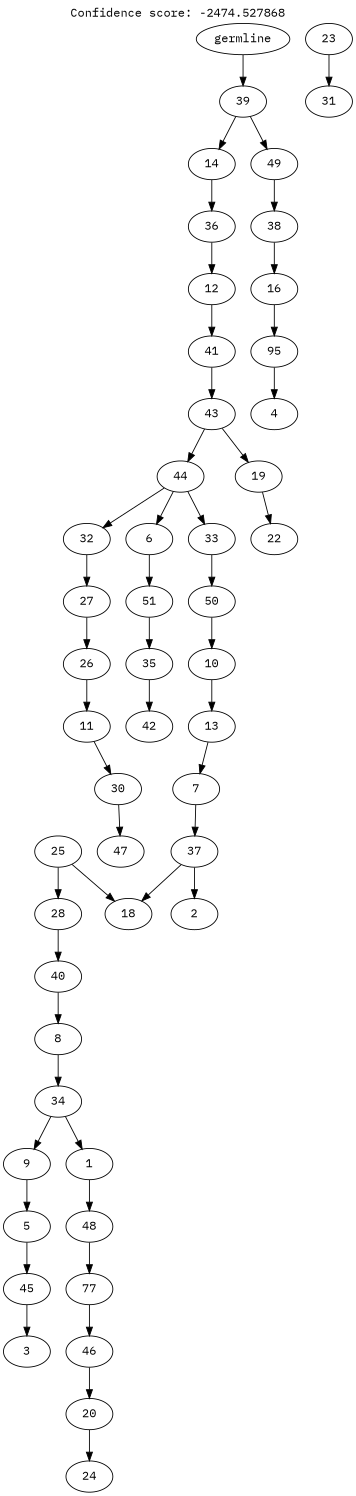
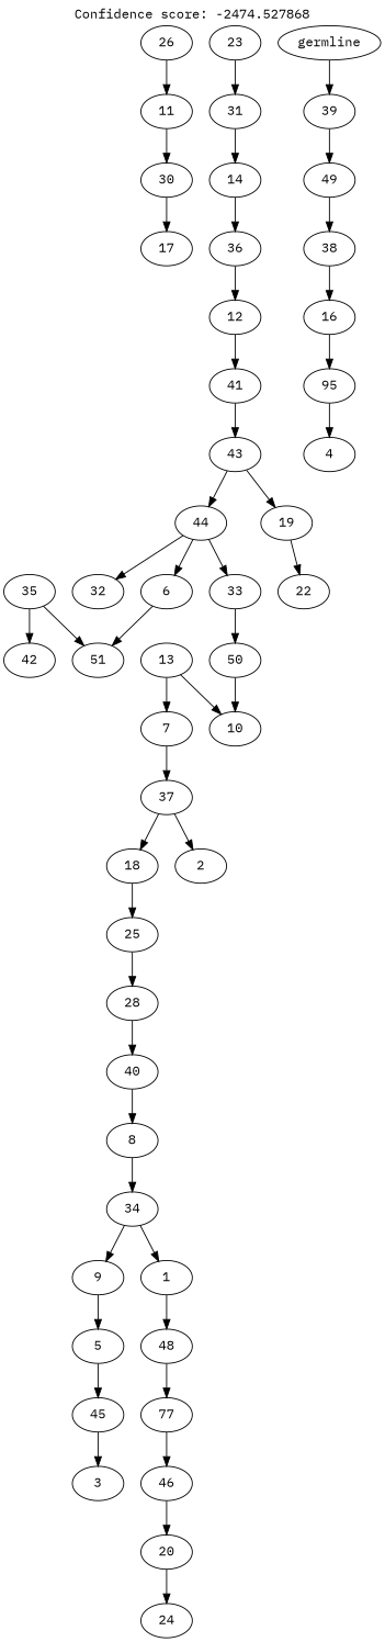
  digraph {
    fontname="IBM Plex Mono"
    label="Confidence score: -2474.527868"
    labelloc=t
    node [fontname="IBM Plex Mono"]
    edge [fontname="IBM Plex Mono"]
    n1 [label=30]
-   n2 [label=47]
+   n2 [label=17]
    n3 [label=11]
    n4 [label=26]
-   n5 [label=27]
    n6 [label=32]
    n7 [label=35]
    n8 [label=42]
    n9 [label=51]
    n10 [label=6]
    n11 [label=45]
    n12 [label=3]
    n13 [label=5]
    n14 [label=9]
    n15 [label=20]
    n16 [label=24]
    n17 [label=46]
    n18 [label=77]
    n19 [label=48]
    n20 [label=1]
    n21 [label=34]
    n22 [label=8]
    n23 [label=40]
    n24 [label=28]
    n25 [label=25]
    n26 [label=18]
    n27 [label=37]
    n28 [label=2]
    n29 [label=7]
    n30 [label=13]
    n31 [label=10]
    n32 [label=50]
    n33 [label=33]
    n34 [label=44]
    n35 [label=22]
    n36 [label=19]
    n37 [label=43]
    n38 [label=41]
    n39 [label=12]
    n40 [label=36]
    n41 [label=14]
    n42 [label=31]
    n43 [label=23]
    n44 [label=4]
    n45 [label=95]
    n46 [label=16]
    n47 [label=38]
    n48 [label=49]
    n49 [label=39]
    n50 [label=germline]
    n1 -> n2
    n3 -> n1
    n4 -> n3
-   n5 -> n4
-   n6 -> n5
    n7 -> n8
-   n9 -> n7
+   n7 -> n9
    n10 -> n9
    n11 -> n12
    n13 -> n11
    n14 -> n13
    n15 -> n16
    n17 -> n15
    n18 -> n17
    n19 -> n18
    n20 -> n19
    n21 -> n14
    n21 -> n20
    n22 -> n21
    n23 -> n22
    n24 -> n23
    n25 -> n24
-   n25 -> n26
+   n26 -> n25
    n27 -> n26
    n27 -> n28
    n29 -> n27
    n30 -> n29
-   n31 -> n30
+   n30 -> n31
    n32 -> n31
    n33 -> n32
    n34 -> n6
    n34 -> n10
    n34 -> n33
    n36 -> n35
    n37 -> n34
    n37 -> n36
    n38 -> n37
    n39 -> n38
    n40 -> n39
    n41 -> n40
-   n49 -> n41
+   n42 -> n41
    n43 -> n42
    n45 -> n44
    n46 -> n45
    n47 -> n46
    n48 -> n47
    n49 -> n48
    n50 -> n49
  }
